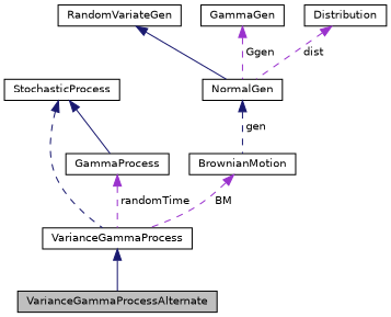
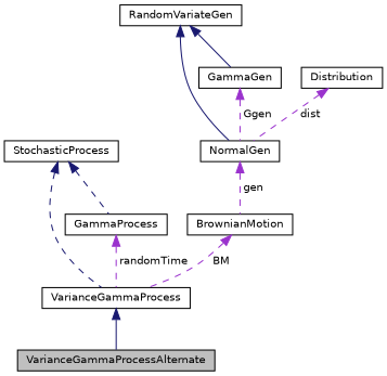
  digraph {
    node [color=black fontname=Helvetica fontsize=10 shape=record]
    edge [color=midnightblue dir=back fontname=Helvetica fontsize=10 labelfontname=Helvetica labelfontsize=10 style=dashed]
    n1 [fillcolor=grey75 fontcolor=black height=0.2 label=VarianceGammaProcessAlternate style=filled width=0.4]
    n2 [height=0.2 label=VarianceGammaProcess width=0.4]
    n3 [height=0.2 label=StochasticProcess width=0.4]
    n4 [height=0.2 label=GammaProcess width=0.4]
    n5 [height=0.2 label=BrownianMotion width=0.4]
    n6 [height=0.2 label=NormalGen width=0.4]
    n7 [height=0.2 label=RandomVariateGen width=0.4]
    n8 [height=0.2 label=GammaGen width=0.4]
    n9 [height=0.2 label=Distribution width=0.4]
    n2 -> n1 [style=solid]
    n3 -> n2
-   n3 -> n4 [style=solid]
+   n3 -> n4
    n4 -> n2 [color=darkorchid3 label=" randomTime"]
    n5 -> n2 [color=darkorchid3 label=" BM"]
-   n6 -> n5 [label=" gen"]
+   n6 -> n5 [color=darkorchid3 label=" gen"]
    n7 -> n6 [style=solid]
+   n7 -> n8 [style=solid]
    n8 -> n6 [color=darkorchid3 label=" Ggen"]
    n9 -> n6 [color=darkorchid3 label=" dist"]
  }
